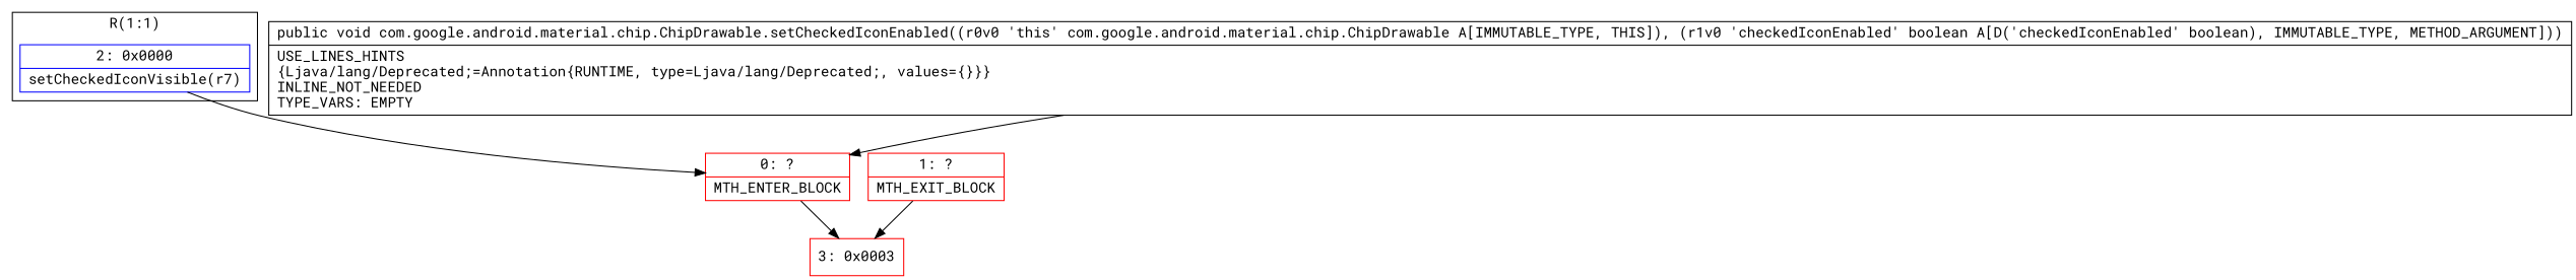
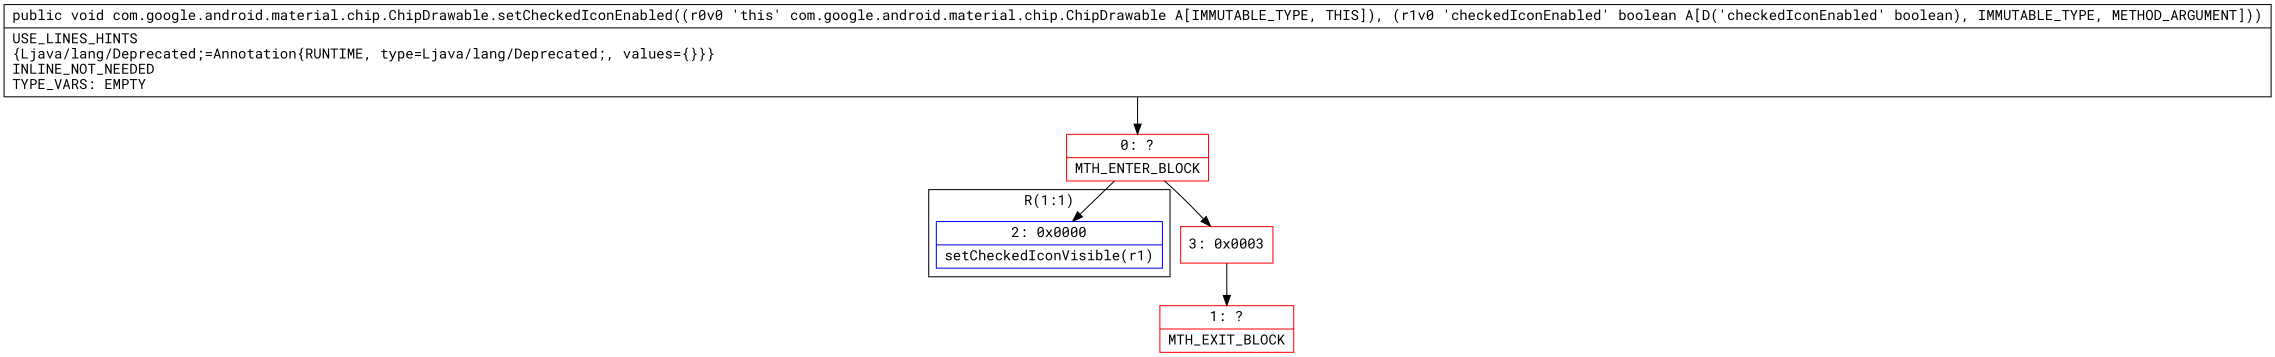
  digraph {
    fontname="Roboto Mono"
    node [color=red fontname="Roboto Mono" shape=record]
    edge [fontname="Roboto Mono"]
-   n1 [color=blue label="{2\:\ 0x0000|setCheckedIconVisible(r7)\l}"]
+   n1 [color=blue label="{2\:\ 0x0000|setCheckedIconVisible(r1)\l}"]
    n2 [label="{3\:\ 0x0003}"]
    n3 [label="{1\:\ ?|MTH_EXIT_BLOCK\l}"]
    n4 [label="{0\:\ ?|MTH_ENTER_BLOCK\l}"]
    n5 [label="{public void com.google.android.material.chip.ChipDrawable.setCheckedIconEnabled((r0v0 'this' com.google.android.material.chip.ChipDrawable A[IMMUTABLE_TYPE, THIS]), (r1v0 'checkedIconEnabled' boolean A[D('checkedIconEnabled' boolean), IMMUTABLE_TYPE, METHOD_ARGUMENT]))  | USE_LINES_HINTS\l\{Ljava\/lang\/Deprecated;=Annotation\{RUNTIME, type=Ljava\/lang\/Deprecated;, values=\{\}\}\}\lINLINE_NOT_NEEDED\lTYPE_VARS: EMPTY\l}" color=""]
    subgraph cluster_1 {
      label="R(1:1)"
      n1
    }
-   n3 -> n2
-   n1 -> n4
+   n2 -> n3
+   n4 -> n1
    n4 -> n2
    n5 -> n4
  }
